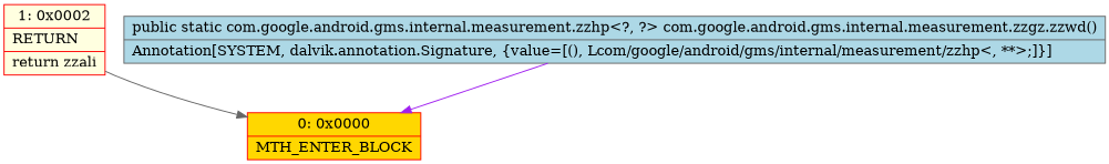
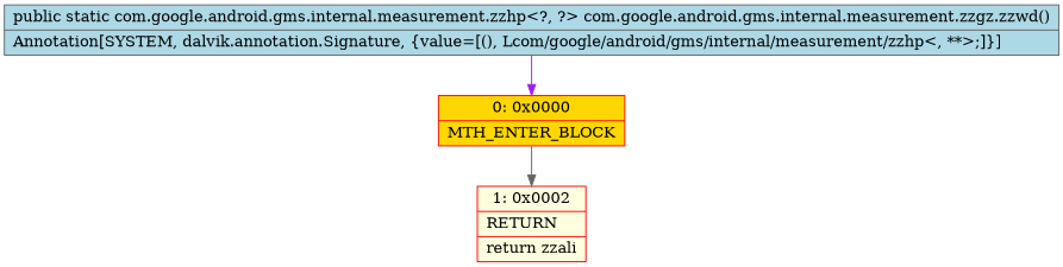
  digraph {
    node [shape=record style=filled color=red]
    n1 [label="{0\:\ 0x0000|MTH_ENTER_BLOCK\l}" fillcolor=gold]
    n2 [label="{1\:\ 0x0002|RETURN\l|return zzali\l}" fillcolor=lightyellow]
    n3 [label="{public static com.google.android.gms.internal.measurement.zzhp\<?, ?\> com.google.android.gms.internal.measurement.zzgz.zzwd()  | Annotation[SYSTEM, dalvik.annotation.Signature, \{value=[(), Lcom\/google\/android\/gms\/internal\/measurement\/zzhp\<, **\>;]\}]\l}" fillcolor=lightblue color=gray40]
-   n2 -> n1 [color=gray40]
+   n1 -> n2 [color=gray40]
    n3 -> n1 [color=purple]
  }
